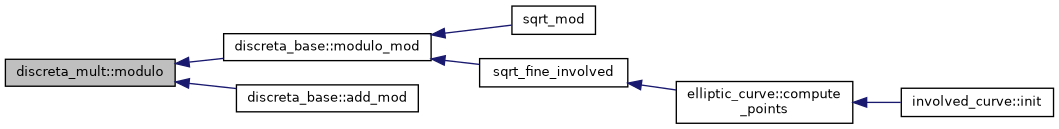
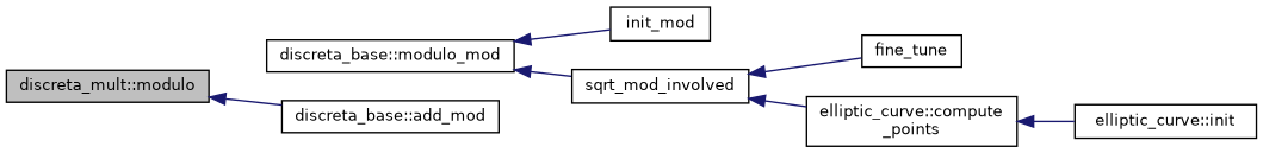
  digraph {
    rankdir=LR
    node [color=black fillcolor=white fontname=Helvetica fontsize=10 shape=record style=filled]
    edge [color=midnightblue dir=back fontname=Helvetica fontsize=10 labelfontname=Helvetica labelfontsize=10 style=solid]
    n1 [fillcolor=grey75 fontcolor=black height=0.2 label="discreta_mult::modulo" width=0.4]
    n2 [height=0.2 label="discreta_base::modulo_mod" width=0.4]
    n3 [height=0.2 label="discreta_base::add_mod" width=0.4]
-   n4 [height=0.2 label=sqrt_mod width=0.4]
-   n5 [height=0.2 label=sqrt_fine_involved width=0.4]
+   n4 [height=0.2 label=init_mod width=0.4]
+   n5 [height=0.2 label=sqrt_mod_involved width=0.4]
+   n6 [height=0.2 label=fine_tune width=0.4]
    n7 [height=0.2 label="elliptic_curve::compute\l_points" width=0.4]
-   n8 [height=0.2 label="involved_curve::init" width=0.4]
-   n1 -> n2
+   n8 [height=0.2 label="elliptic_curve::init" width=0.4]
    n1 -> n3
    n2 -> n4
    n2 -> n5
+   n5 -> n6
    n5 -> n7
    n7 -> n8
  }
